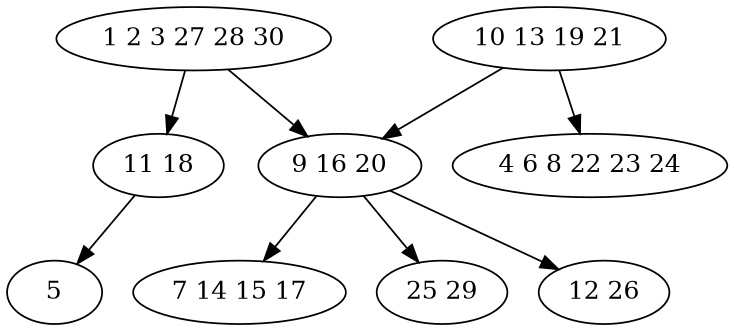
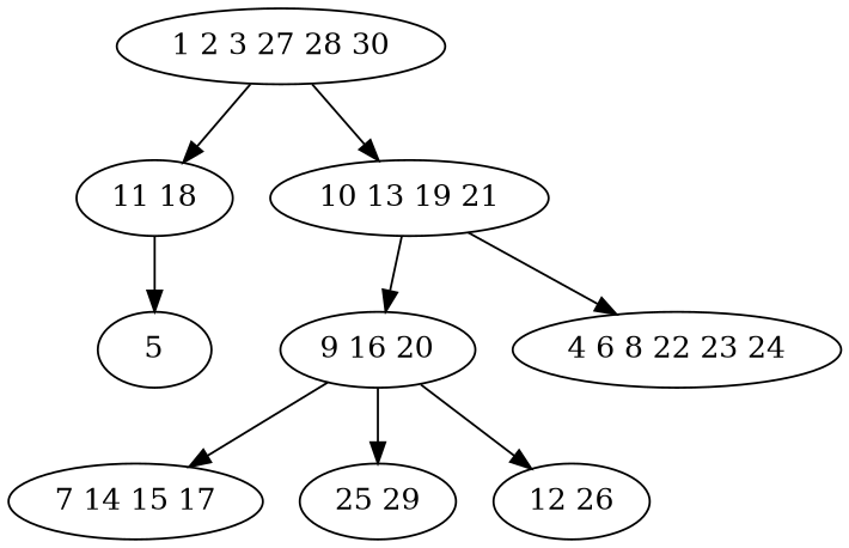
  digraph {
    n1 [label="11 18"]
    n2 [label=5]
    n3 [label="1 2 3 27 28 30"]
    n4 [label="10 13 19 21"]
    n5 [label="9 16 20"]
    n6 [label="4 6 8 22 23 24"]
    n7 [label="7 14 15 17"]
    n8 [label="25 29"]
    n9 [label="12 26"]
    n1 -> n2
    n3 -> n1
-   n3 -> n5
+   n3 -> n4
    n4 -> n5
    n4 -> n6
    n5 -> n7
    n5 -> n8
    n5 -> n9
  }
